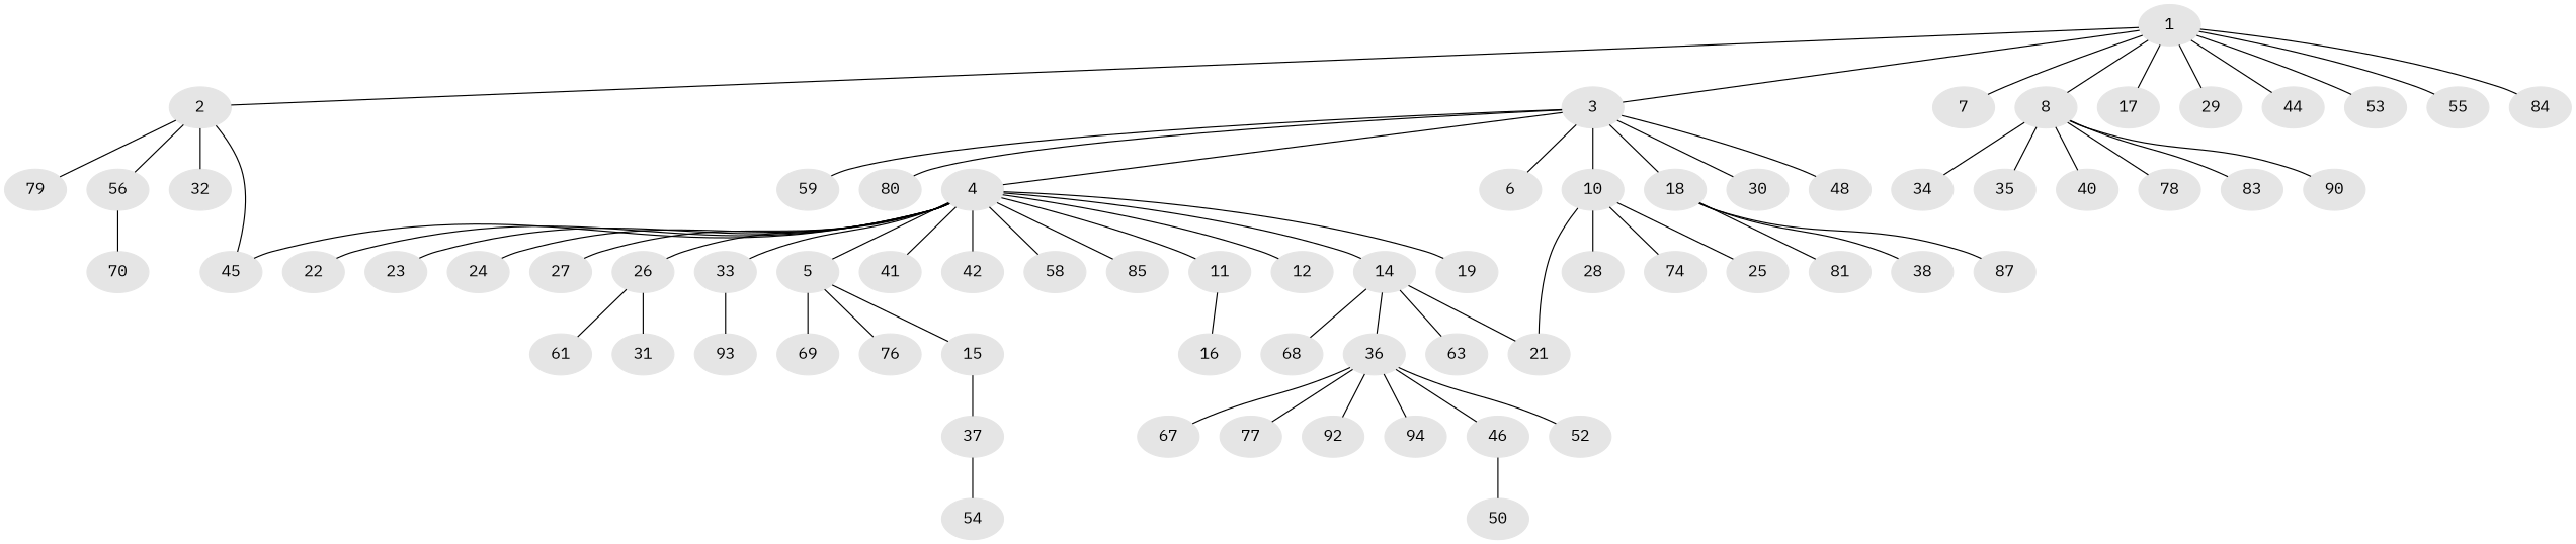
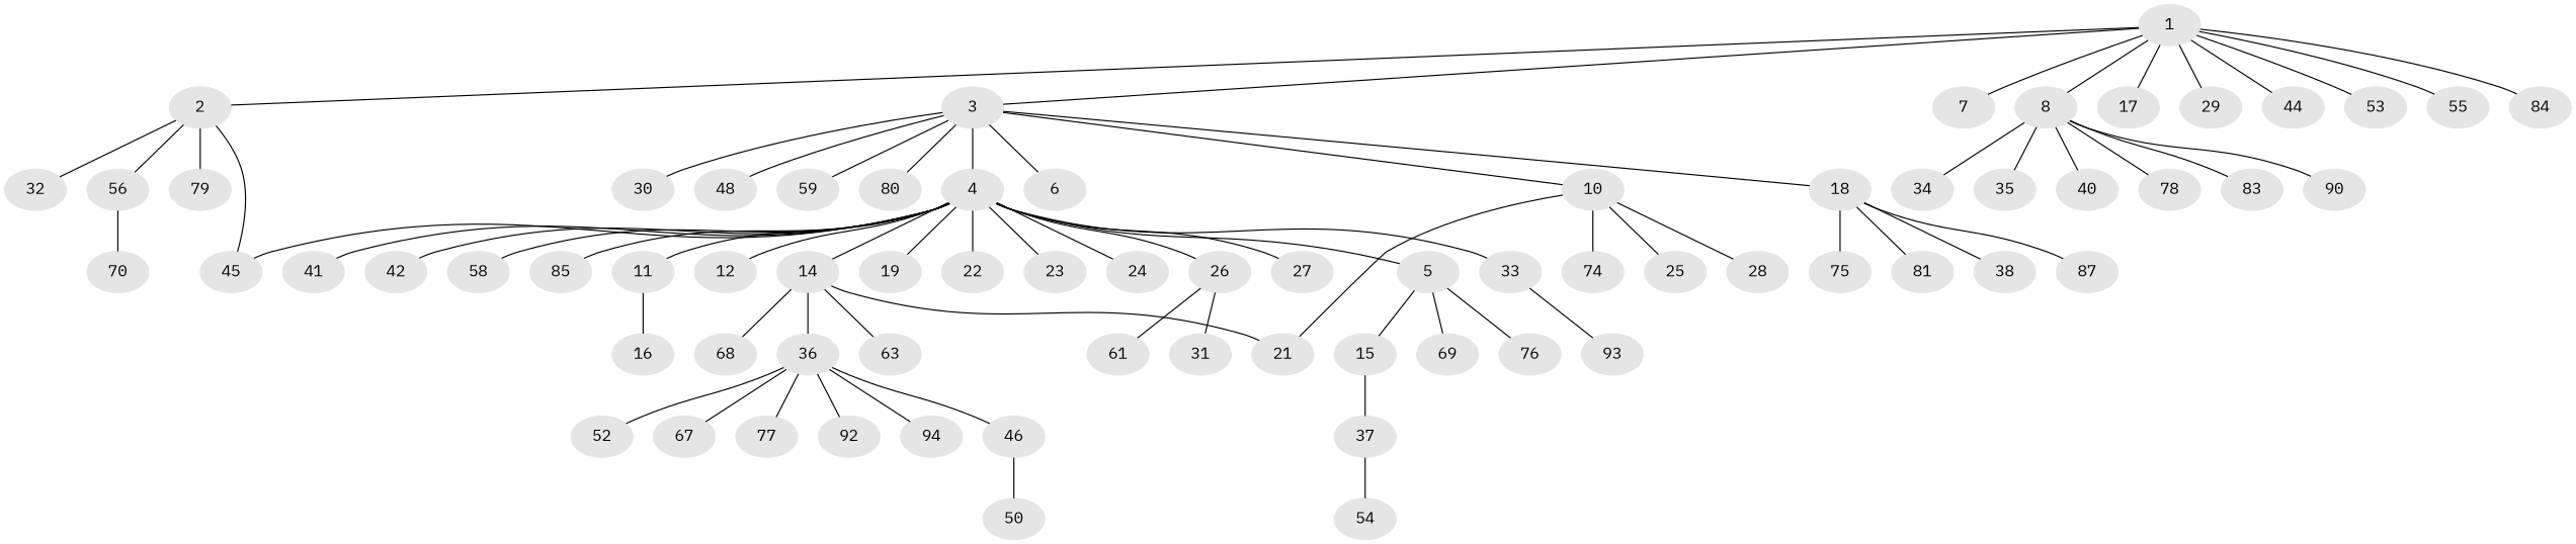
  graph {
    fontname="IBM Plex Mono"
    node [color=gray90 fontname="IBM Plex Mono" style=filled]
    edge [fontname="IBM Plex Mono"]
    1 [super="+13"]
    2 [super="+82"]
    3 [super="+89"]
    7
    8 [super="+49"]
    17
    29 [super="+65"]
    44
    53
    55
    84
    32 [super="+62"]
    45
    56 [super="+87"]
    79
    4 [super="+9"]
    6
    10 [super="+66"]
    18 [super="+20"]
    30
    48 [super="+51"]
    59
    80
    34
    35
    40
    78
    83
    90
    70
    5 [super="+43"]
    11 [super="+64"]
    12
    14 [super="+73"]
    19
    22
    23
    24
    26 [super="+57"]
    27
    33
    41
    42
    58
    85
    21
    25
    28
    74
    38 [super="+39"]
    n51 [label=87 super="+60"]
+   75
    81
    15 [super="+91"]
    69
    76
    16 [super="+72"]
    36 [super="+88"]
    63
    68
    31
    61
    93
    37 [super="+71"]
    46
    52
    67
    77
    92
    94
    54 [super="+86"]
    50
    1 -- 2
    1 -- 3
    1 -- 7
    1 -- 8
    1 -- 17
    1 -- 29
    1 -- 44
    1 -- 53
    1 -- 55
    1 -- 84
    2 -- 32
    2 -- 45
    2 -- 56
    2 -- 79
    3 -- 4
    3 -- 6
    3 -- 10
    3 -- 18
    3 -- 30
    3 -- 48
    3 -- 59
    3 -- 80
    8 -- 34
    8 -- 35
    8 -- 40
    8 -- 78
    8 -- 83
    8 -- 90
    56 -- 70
    4 -- 45
    4 -- 5
    4 -- 11
    4 -- 12
    4 -- 14
    4 -- 19
    4 -- 22
    4 -- 23
    4 -- 24
    4 -- 26
    4 -- 27
    4 -- 33
    4 -- 41
    4 -- 42
    4 -- 58
    4 -- 85
    10 -- 21
    10 -- 25
    10 -- 28
    10 -- 74
    18 -- 38
    18 -- n51
+   18 -- 75
    18 -- 81
    5 -- 15
    5 -- 69
    5 -- 76
    11 -- 16
    14 -- 21
    14 -- 36
    14 -- 63
    14 -- 68
    26 -- 31
    26 -- 61
    33 -- 93
    15 -- 37
    36 -- 46
    36 -- 52
    36 -- 67
    36 -- 77
    36 -- 92
    36 -- 94
    37 -- 54
    46 -- 50
  }
